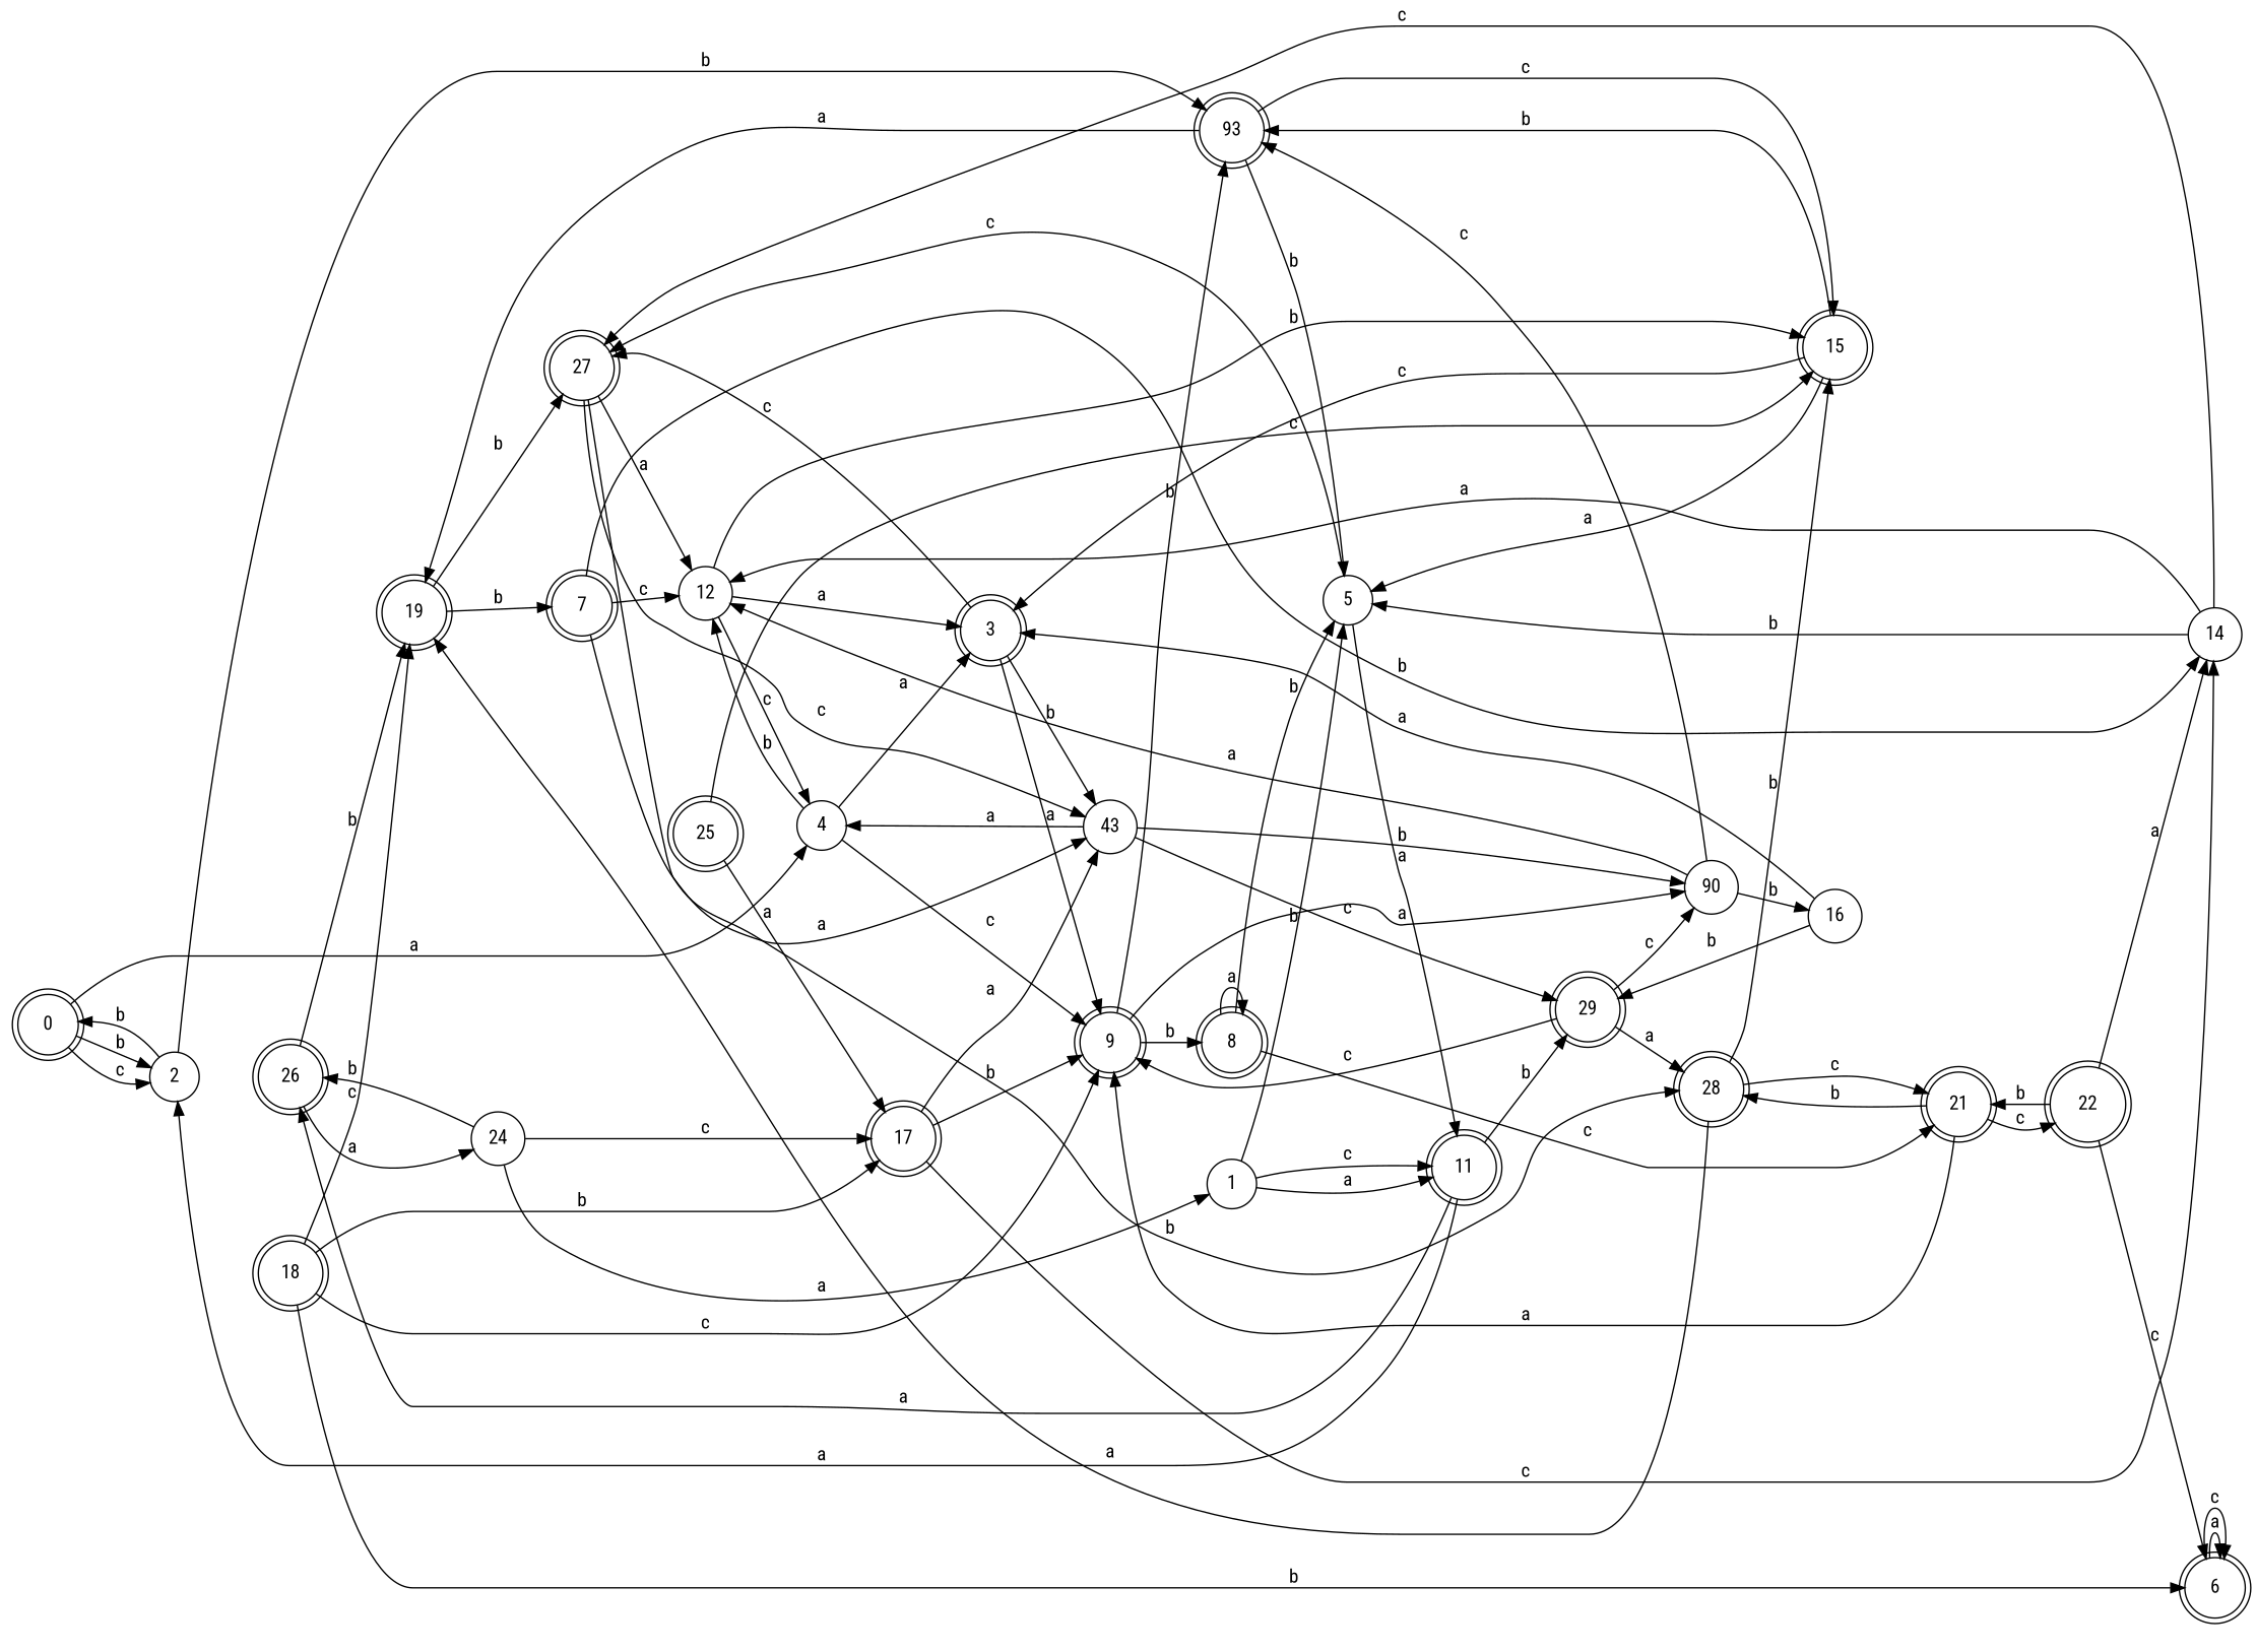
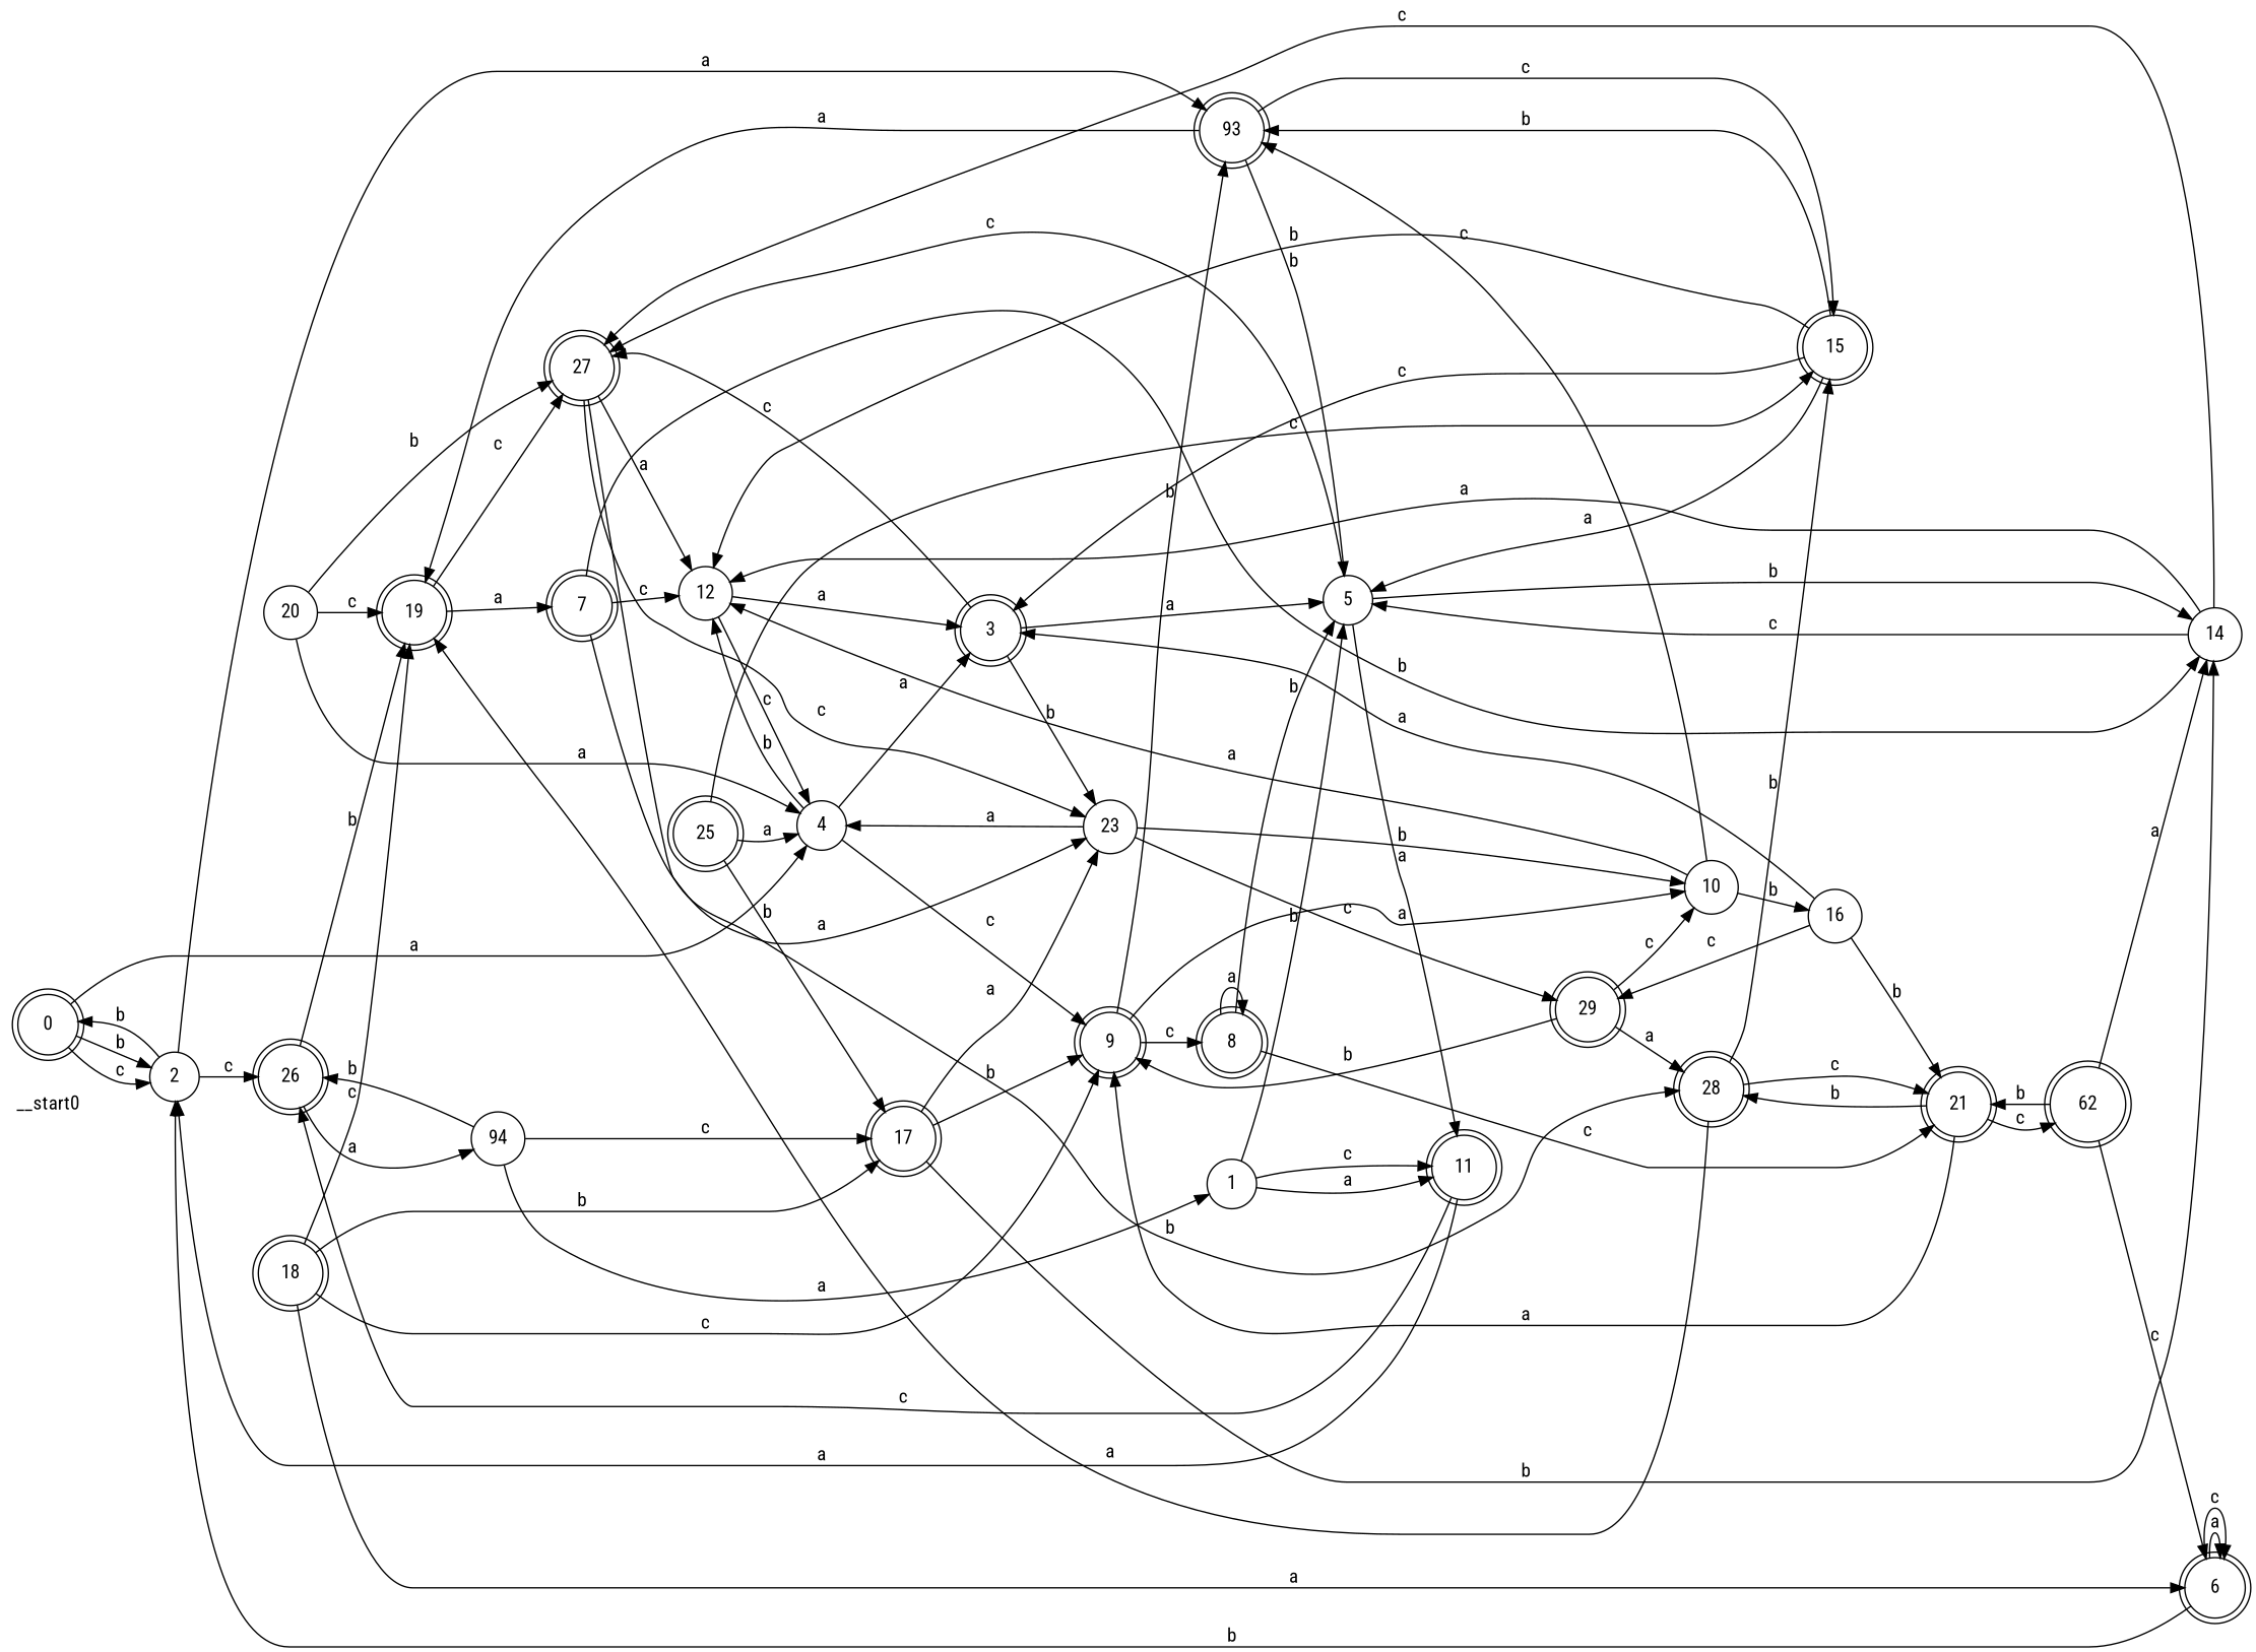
  digraph {
    fontname="Roboto Condensed"
    rankdir=LR
    node [fontname="Roboto Condensed" shape=doublecircle color=black fillcolor=white style="rounded,filled"]
    edge [fontname="Roboto Condensed"]
+   __start0 [shape=none color="" fillcolor="" style=""]
    n2 [label=0]
    n3 [label=2 shape=circle style=filled]
    n4 [label=4 shape=circle style=filled]
    n5 [label=93]
    n6 [label=26]
    n7 [label=3]
    n8 [label=9]
    n9 [label=12 shape=circle style=filled]
    n10 [label=1 shape=circle style=filled]
    n11 [label=5 shape=circle style=filled]
    n12 [label=11]
    n13 [label=27]
    n14 [label=14 shape=circle style=filled]
    n15 [label=29]
    n16 [label=15]
    n17 [label=19]
-   n18 [label=24 shape=circle style=filled]
-   n19 [label=43 shape=circle style=filled]
+   n18 [label=94 shape=circle style=filled]
+   n19 [label=23 shape=circle style=filled]
    n20 [label=8]
-   n21 [label=90 shape=circle style=filled]
+   n21 [label=10 shape=circle style=filled]
    n22 [label=28]
    n23 [label=6]
    n24 [label=7]
    n25 [label=21]
-   n26 [label=22]
+   n26 [label=62]
    n27 [label=16 shape=circle style=filled]
    n28 [label=17]
    n29 [label=18]
+   n30 [label=20 shape=circle style=filled]
    n31 [label=25]
    n2 -> n3 [label=b]
    n2 -> n3 [label=c]
    n2 -> n4 [label=a]
    n3 -> n2 [label=b]
-   n3 -> n5 [label=b]
+   n3 -> n5 [label=a]
+   n3 -> n6 [label=c]
    n4 -> n7 [label=a]
    n4 -> n8 [label=c]
    n4 -> n9 [label=b]
    n5 -> n11 [label=b]
    n5 -> n16 [label=c]
    n5 -> n17 [label=a]
    n6 -> n17 [label=b]
    n6 -> n18 [label=a]
-   n7 -> n8 [label=a]
+   n7 -> n11 [label=a]
    n7 -> n13 [label=c]
    n7 -> n19 [label=b]
    n8 -> n5 [label=b]
-   n8 -> n20 [label=b]
+   n8 -> n20 [label=c]
    n8 -> n21 [label=a]
    n9 -> n4 [label=c]
    n9 -> n7 [label=a]
-   n9 -> n16 [label=b]
+   n16 -> n9 [label=b]
    n10 -> n11 [label=b]
    n10 -> n12 [label=a]
    n10 -> n12 [label=c]
    n11 -> n12 [label=a]
    n11 -> n13 [label=c]
+   n11 -> n14 [label=b]
    n12 -> n3 [label=a]
-   n12 -> n6 [label=a]
-   n12 -> n15 [label=b]
+   n12 -> n6 [label=c]
    n13 -> n9 [label=a]
    n13 -> n19 [label=c]
    n13 -> n22 [label=b]
    n14 -> n9 [label=a]
-   n14 -> n11 [label=b]
+   n14 -> n11 [label=c]
    n14 -> n13 [label=c]
-   n15 -> n8 [label=c]
+   n15 -> n8 [label=b]
    n15 -> n21 [label=c]
    n15 -> n22 [label=a]
    n16 -> n5 [label=b]
    n16 -> n7 [label=c]
    n16 -> n11 [label=a]
-   n17 -> n13 [label=b]
-   n17 -> n24 [label=b]
+   n17 -> n13 [label=c]
+   n17 -> n24 [label=a]
    n18 -> n6 [label=b]
    n18 -> n10 [label=a]
    n18 -> n28 [label=c]
    n19 -> n4 [label=a]
    n19 -> n15 [label=c]
    n19 -> n21 [label=b]
    n20 -> n11 [label=b]
    n20 -> n20 [label=a]
    n20 -> n25 [label=c]
    n21 -> n5 [label=c]
    n21 -> n9 [label=a]
    n21 -> n27 [label=b]
    n22 -> n16 [label=b]
    n22 -> n17 [label=a]
    n22 -> n25 [label=c]
+   n23 -> n3 [label=b]
    n23 -> n23 [label=a]
    n23 -> n23 [label=c]
    n24 -> n9 [label=c]
    n24 -> n14 [label=b]
    n24 -> n19 [label=a]
    n25 -> n8 [label=a]
    n25 -> n22 [label=b]
    n25 -> n26 [label=c]
    n26 -> n14 [label=a]
    n26 -> n23 [label=c]
    n26 -> n25 [label=b]
    n27 -> n7 [label=a]
-   n27 -> n15 [label=b]
+   n27 -> n15 [label=c]
+   n27 -> n25 [label=b]
    n28 -> n8 [label=b]
-   n28 -> n14 [label=c]
+   n28 -> n14 [label=b]
    n28 -> n19 [label=a]
    n29 -> n8 [label=c]
    n29 -> n17 [label=c]
-   n29 -> n23 [label=b]
+   n29 -> n23 [label=a]
    n29 -> n28 [label=b]
+   n30 -> n4 [label=a]
+   n30 -> n13 [label=b]
+   n30 -> n17 [label=c]
+   n31 -> n4 [label=a]
    n31 -> n16 [label=c]
-   n31 -> n28 [label=a]
+   n31 -> n28 [label=b]
  }
